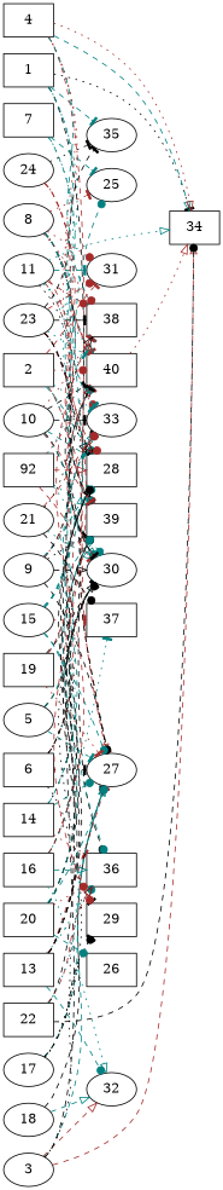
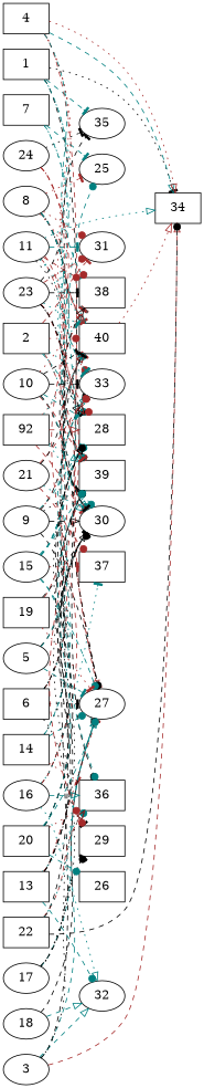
  digraph {
    rankdir=LR
    node [alpha=0.11 shape=box]
    edge [arrowhead=tee color=teal style=dashed]
    1 [alpha=0.14 expect_size=40473600]
    28 [alpha=0.15 expect_size=14941184]
    34 [alpha=0.16 expect_size=36083712]
    35 [expect_size=49079296 shape=ellipse]
    36 [alpha=0.00 expect_size=47457280]
    40 [alpha=0.09 expect_size=29797376]
    2 [alpha=0.19 expect_size=33632256]
    27 [expect_size=8250368 shape=ellipse]
    30 [alpha=0.18 expect_size=21999616 shape=ellipse]
    31 [alpha=0.04 expect_size=7881728 shape=ellipse]
    33 [alpha=0.02 expect_size=30981120 shape=ellipse]
    3 [alpha=0.02 expect_size=39109632 shape=ellipse]
    29 [alpha=0.14 expect_size=39993344]
    32 [alpha=0.06 expect_size=32869376 shape=ellipse]
    39 [alpha=0.01 expect_size=43506688]
    4 [alpha=0.04 expect_size=6144000]
    38 [alpha=0.03 expect_size=8563712]
    5 [alpha=0.13 expect_size=29919232 shape=ellipse]
    6 [alpha=0.01 expect_size=50705408]
    7 [alpha=0.17 expect_size=18613248]
    25 [alpha=0.19 expect_size=13622272 shape=ellipse]
    8 [alpha=0.08 expect_size=16898048 shape=ellipse]
    9 [alpha=0.10 expect_size=42275840 shape=ellipse]
    10 [expect_size=15350784 shape=ellipse]
    11 [alpha=0.18 expect_size=10466304 shape=ellipse]
    n26 [alpha=0.13 expect_size=43212800 label=92]
    13 [alpha=0.16 expect_size=39772160]
    14 [alpha=0.15 expect_size=45383680]
    15 [alpha=0.18 expect_size=8061952 shape=ellipse]
    37 [alpha=0.05 expect_size=29495296]
-   16 [alpha=0.20 expect_size=39883776]
+   16 [alpha=0.20 expect_size=39883776 shape=ellipse]
    17 [alpha=0.03 expect_size=42230784 shape=ellipse]
    18 [expect_size=34441216 shape=ellipse]
    19 [alpha=0.12 expect_size=5389312]
    20 [alpha=0.14 expect_size=29853696]
    26 [alpha=0.12 expect_size=8342528]
    21 [expect_size=7516160 shape=ellipse]
    22 [alpha=0.19 expect_size=50726912]
    23 [alpha=0.02 expect_size=34377728 shape=ellipse]
    24 [alpha=0.06 expect_size=25656320 shape=ellipse]
    1 -> 28 [arrowhead=onormal style=dotted]
    1 -> 34 [color=black style=dotted]
    1 -> 35
    1 -> 36 [arrowhead=dot color=black]
    1 -> 40
    40 -> 34 [arrowhead=onormal color=brown style=dotted]
    2 -> 28 [arrowhead=dot]
    2 -> 40 [arrowhead=dot color=brown style=dotted]
    2 -> 27 [arrowhead=onormal color=brown]
    2 -> 30 [arrowhead=dot style=dotted]
    2 -> 31 [color=brown]
    2 -> 33 [style=dotted]
    3 -> 34 [arrowhead=onormal color=brown]
    3 -> 27
    3 -> 29 [color=black style=dotted]
-   3 -> 32 [arrowhead=onormal color=brown]
+   3 -> 32 [arrowhead=onormal]
    3 -> 39 [arrowhead=dot color=black]
    4 -> 34 [arrowhead=onormal]
    4 -> 34 [arrowhead=onormal color=brown style=dotted]
    4 -> 40 [arrowhead=onormal color=brown style=dotted]
    4 -> 27 [color=brown]
    4 -> 33 [arrowhead=dot color=brown style=dotted]
    4 -> 38
    5 -> 27
    5 -> 30 [color=black]
    5 -> 33 [arrowhead=dot]
    6 -> 28 [arrowhead=onormal color=brown]
    6 -> 27 [color=black style=dotted]
    6 -> 30 [style=dotted]
    6 -> 33 [color=black style=dotted]
    6 -> 29 [color=black style=dotted]
    6 -> 39 [arrowhead=dot color=black]
    7 -> 28
    7 -> 33 [style=dotted]
    7 -> 25
    8 -> 28 [color=black style=dotted]
    8 -> 40 [color=brown]
    8 -> 30 [color=black]
    8 -> 31 [arrowhead=dot color=brown style=dotted]
    8 -> 33
    8 -> 39 [arrowhead=onormal]
    8 -> 38 [arrowhead=dot color=brown style=dotted]
    8 -> 25 [color=brown style=dotted]
    9 -> 28 [arrowhead=dot]
    9 -> 40 [arrowhead=onormal color=black]
    9 -> 27 [arrowhead=dot color=black]
    9 -> 30 [arrowhead=onormal color=black]
    9 -> 33 [arrowhead=dot color=brown style=dotted]
    9 -> 39 [color=black style=dotted]
    10 -> 28
    10 -> 40 [color=black]
    10 -> 27 [arrowhead=dot color=black]
    10 -> 30 [arrowhead=onormal]
    10 -> 33 [color=black]
    10 -> 39 [arrowhead=dot color=brown]
    10 -> 38 [color=brown style=dotted]
    11 -> 28 [arrowhead=onormal color=black style=dotted]
    11 -> 28 [arrowhead=dot color=brown]
    11 -> 34 [arrowhead=onormal style=dotted]
    11 -> 40 [arrowhead=onormal style=dotted]
    11 -> 30 [color=brown]
    11 -> 31
    11 -> 39 [arrowhead=dot style=dotted]
    11 -> 38 [arrowhead=dot color=brown]
    n26 -> 28 [arrowhead=onormal color=brown]
    n26 -> 40 [color=brown style=dotted]
    n26 -> 30 [color=brown]
    n26 -> 30 [arrowhead=dot style=dotted]
    n26 -> 39 [arrowhead=onormal style=dotted]
    n26 -> 38 [style=dotted]
-   13 -> 28 [arrowhead=onormal color=black]
+   13 -> 28 [arrowhead=onormal color=black style=dotted]
    13 -> 36 [arrowhead=dot style=dotted]
    13 -> 27 [color=brown]
    13 -> 30 [color=black]
    13 -> 32 [arrowhead=dot]
    13 -> 39 [arrowhead=dot color=black]
    14 -> 28 [style=dotted]
    14 -> 36 [color=brown style=dotted]
    14 -> 27 [arrowhead=dot]
    14 -> 30 [color=black style=dotted]
    14 -> 33 [arrowhead=onormal]
    15 -> 28 [arrowhead=dot]
    15 -> 36 [arrowhead=dot]
    15 -> 40 [arrowhead=dot]
    15 -> 27 [arrowhead=dot]
    15 -> 39 [arrowhead=onormal]
    15 -> 25 [arrowhead=dot]
    15 -> 37 [color=brown style=dotted]
    16 -> 28 [arrowhead=dot color=black]
    16 -> 36 [arrowhead=onormal]
    16 -> 32 [arrowhead=onormal style=dotted]
    16 -> 38 [color=brown]
    16 -> 37 [style=dotted]
    17 -> 36 [arrowhead=onormal color=black style=dotted]
    17 -> 27 [arrowhead=onormal]
    17 -> 30 [color=black style=dotted]
    17 -> 29 [arrowhead=dot color=black]
    18 -> 27 [arrowhead=dot color=black]
    18 -> 32 [arrowhead=onormal]
    19 -> 40 [arrowhead=onormal color=brown]
    19 -> 27 [color=brown style=dotted]
    19 -> 30 [arrowhead=dot color=black]
    20 -> 28 [arrowhead=onormal color=black]
    20 -> 36 [arrowhead=dot color=brown style=dotted]
    20 -> 27 [arrowhead=dot]
    20 -> 30 [arrowhead=onormal color=black]
    20 -> 39 [arrowhead=dot]
    20 -> 26 [arrowhead=dot]
    21 -> 30 [arrowhead=onormal style=dotted]
    21 -> 33 [arrowhead=dot color=brown]
-   21 -> 38 [arrowhead=onormal color=black style=dotted]
-   21 -> 37 [arrowhead=dot color=black]
+   21 -> 38 [arrowhead=onormal color=black]
+   21 -> 37 [arrowhead=dot color=brown]
    22 -> 34 [arrowhead=dot color=black]
    22 -> 36 [arrowhead=onormal color=brown]
    22 -> 40 [color=black]
    22 -> 27 [arrowhead=onormal style=dotted]
    23 -> 28 [arrowhead=onormal color=black style=dotted]
    23 -> 35 [color=black]
    23 -> 40 [style=dotted]
    23 -> 30 [color=black]
    23 -> 31 [arrowhead=dot color=brown]
    23 -> 29 [arrowhead=dot color=brown]
    23 -> 39 [color=black]
    23 -> 38 [color=black]
    24 -> 28 [arrowhead=onormal color=brown style=dotted]
    24 -> 35 [color=black style=dotted]
    24 -> 40 [arrowhead=onormal color=brown]
    24 -> 39 [color=brown]
  }
